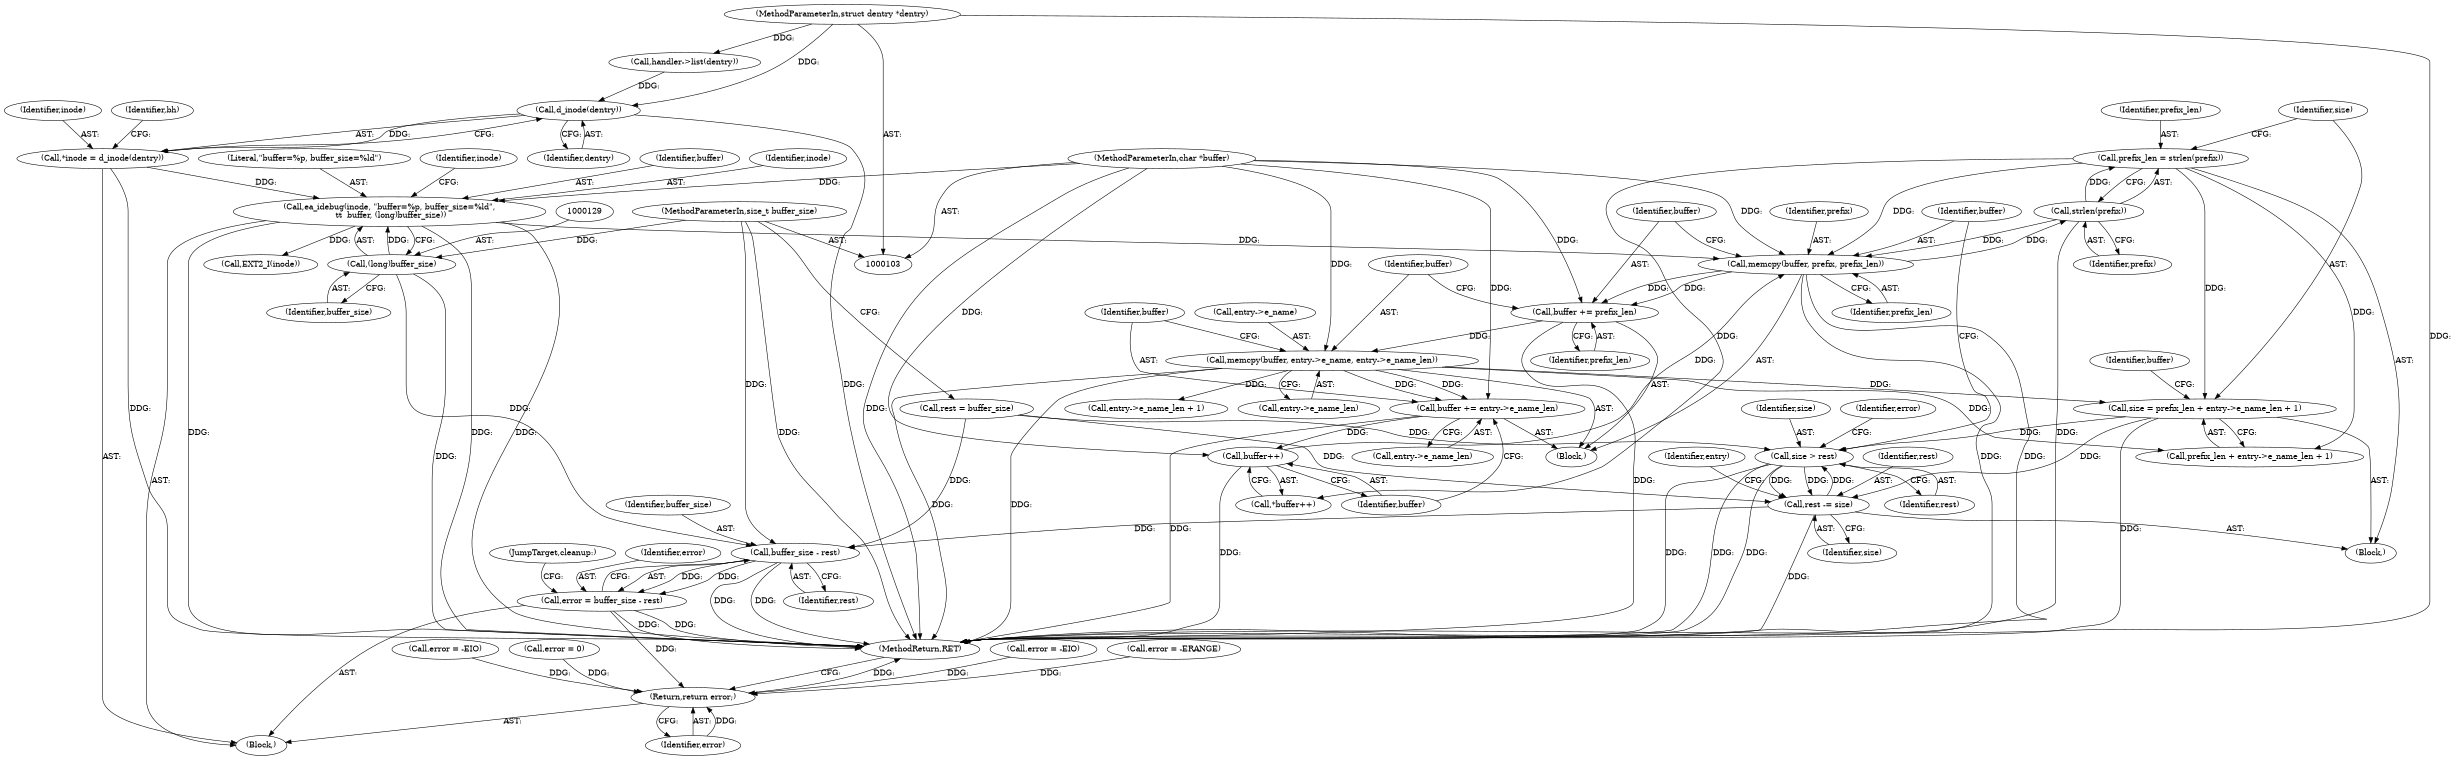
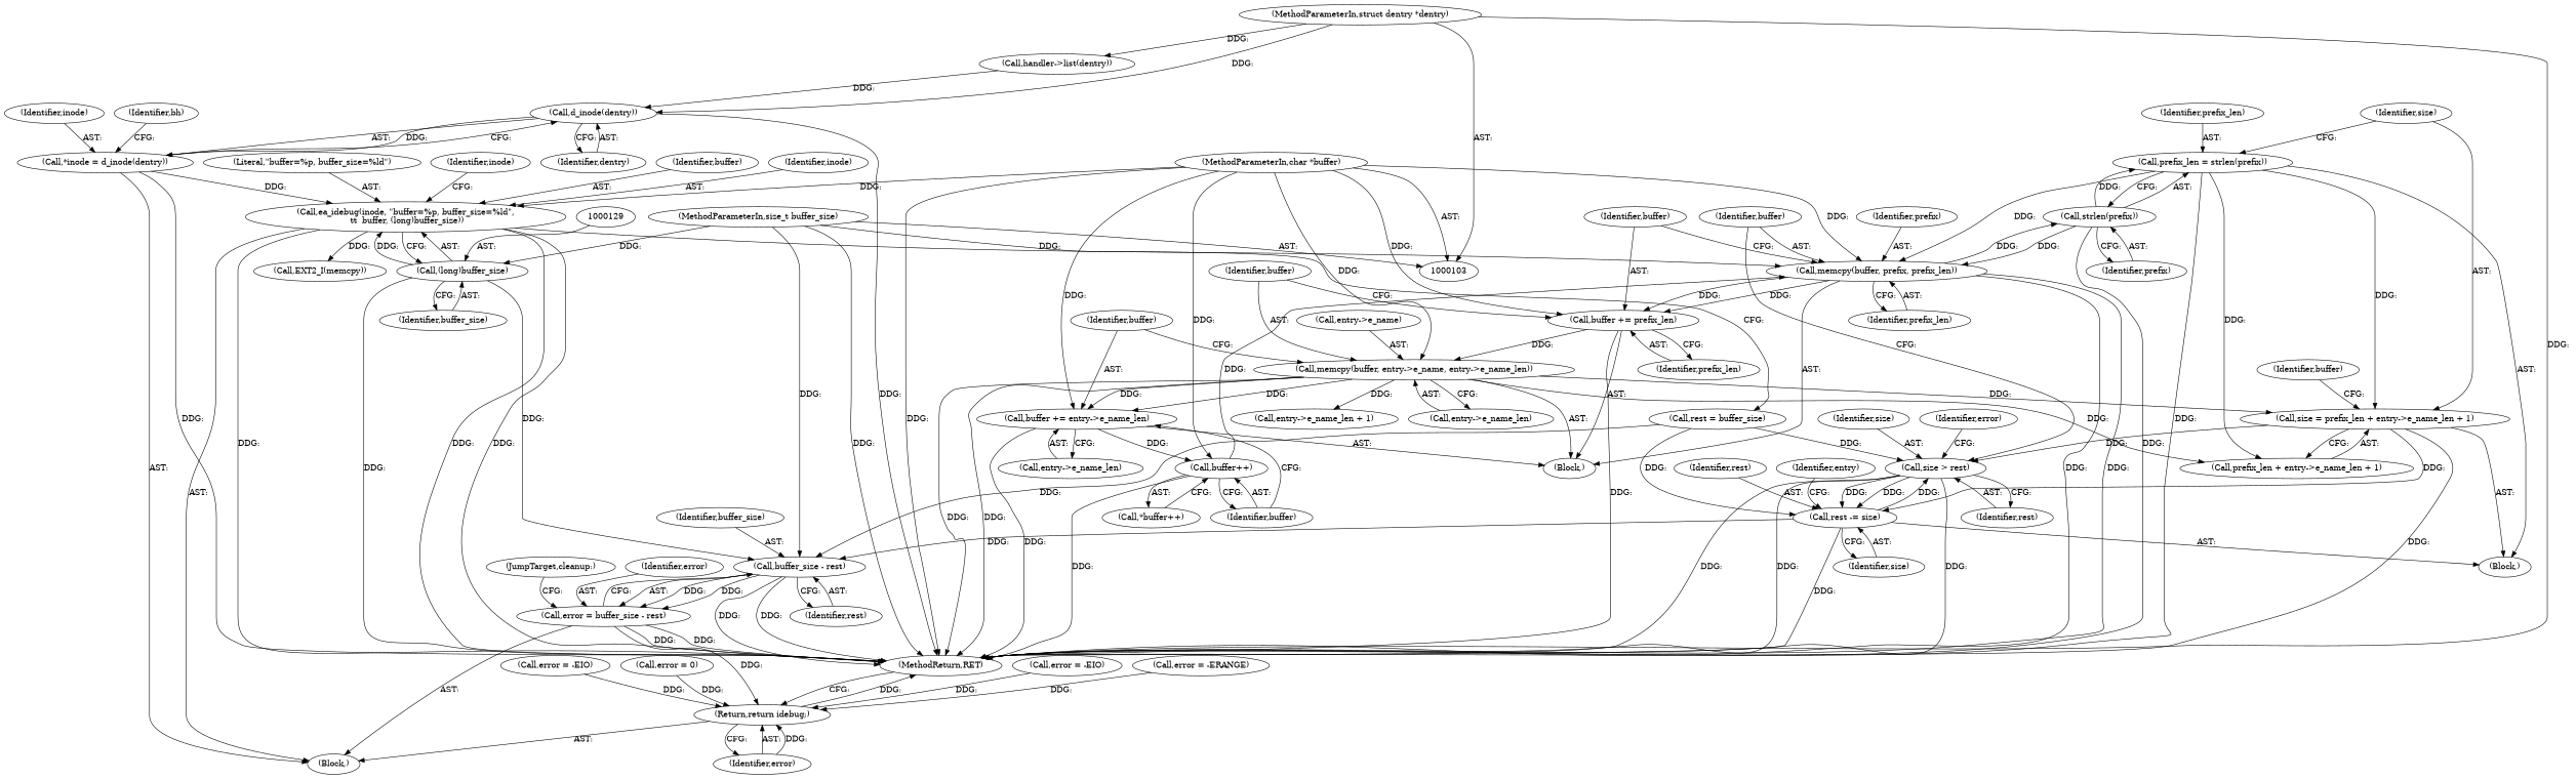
  digraph {
    n1 [label="(Call,size = prefix_len + entry->e_name_len + 1)"]
    n2 [label="(Call,size > rest)"]
    n3 [label="(Call,rest -= size)"]
    n4 [label="(Block,)"]
    n5 [label="(Call,prefix_len + entry->e_name_len + 1)"]
    n6 [label="(MethodReturn,RET)"]
    n7 [label="(Identifier,rest)"]
    n8 [label="(Call,buffer_size - rest)"]
    n9 [label="(Identifier,size)"]
-   n10 [label="(Return,return error;)"]
+   n10 [label="(Return,return idebug;)"]
    n11 [label="(Call,prefix_len = strlen(prefix))"]
    n12 [label="(Call,strlen(prefix))"]
    n13 [label="(Call,memcpy(buffer, prefix, prefix_len))"]
    n14 [label="(Identifier,prefix)"]
    n15 [label="(Call,buffer += prefix_len)"]
    n16 [label="(Identifier,prefix_len)"]
    n17 [label="(Block,)"]
    n18 [label="(Call,memcpy(buffer, entry->e_name, entry->e_name_len))"]
    n19 [label="(Identifier,prefix_len)"]
    n20 [label="(Call,ea_idebug(inode, \"buffer=%p, buffer_size=%ld\",\n \t\t  buffer, (long)buffer_size))"]
    n21 [label="(Call,(long)buffer_size)"]
    n22 [label="(Block,)"]
-   n23 [label="(Call,EXT2_I(inode))"]
+   n23 [label="(Call,EXT2_I(memcpy))"]
    n24 [label="(Identifier,buffer_size)"]
    n25 [label="(Call,*inode = d_inode(dentry))"]
    n26 [label="(Call,d_inode(dentry))"]
    n27 [label="(Identifier,dentry)"]
    n28 [label="(Call,handler->list(dentry))"]
    n29 [label="(MethodParameterIn,struct dentry *dentry)"]
    1000103
    n31 [label="(MethodParameterIn,char *buffer)"]
    n32 [label="(Call,buffer++)"]
    n33 [label="(Call,buffer += entry->e_name_len)"]
    n34 [label="(Identifier,buffer)"]
    n35 [label="(Call,*buffer++)"]
    n36 [label="(Call,entry->e_name_len)"]
    n37 [label="(Call,entry->e_name_len)"]
    n38 [label="(Call,entry->e_name_len + 1)"]
    n39 [label="(Call,error = buffer_size - rest)"]
    n40 [label="(Identifier,rest)"]
    n41 [label="(MethodParameterIn,size_t buffer_size)"]
    n42 [label="(Call,rest = buffer_size)"]
    n43 [label="(Identifier,error)"]
    n44 [label="(Identifier,size)"]
    n45 [label="(Identifier,inode)"]
    n46 [label="(Literal,\"buffer=%p, buffer_size=%ld\")"]
    n47 [label="(Identifier,error)"]
    n48 [label="(Identifier,buffer)"]
    n49 [label="(Call,error = -EIO)"]
    n50 [label="(Identifier,prefix_len)"]
    n51 [label="(Call,error = -ERANGE)"]
    n52 [label="(Identifier,bh)"]
    n53 [label="(Identifier,buffer)"]
    n54 [label="(Identifier,prefix)"]
    n55 [label="(Identifier,size)"]
    n56 [label="(Call,error = -EIO)"]
    n57 [label="(Identifier,error)"]
    n58 [label="(Call,error = 0)"]
    n59 [label="(Identifier,inode)"]
    n60 [label="(Identifier,buffer)"]
    n61 [label="(Identifier,buffer_size)"]
    n62 [label="(Identifier,entry)"]
    n63 [label="(JumpTarget,cleanup:)"]
    n64 [label="(Identifier,buffer)"]
    n65 [label="(Identifier,buffer)"]
    n66 [label="(Identifier,rest)"]
    n67 [label="(Identifier,inode)"]
    n68 [label="(Identifier,buffer)"]
    n69 [label="(Call,entry->e_name)"]
    1000129
    n1 -> n2 [label="DDG: "]
    n1 -> n3 [label="DDG: "]
    n1 -> n4 [label="AST: "]
    n1 -> n5 [label="CFG: "]
    n1 -> n6 [label="DDG: "]
    n2 -> n3 [label="DDG: "]
    n2 -> n3 [label="DDG: "]
    n2 -> n6 [label="DDG: "]
    n2 -> n6 [label="DDG: "]
    n2 -> n6 [label="DDG: "]
    n2 -> n7 [label="CFG: "]
    n3 -> n2 [label="DDG: "]
    n3 -> n4 [label="AST: "]
    n3 -> n6 [label="DDG: "]
    n3 -> n8 [label="DDG: "]
    n3 -> n9 [label="CFG: "]
    n5 -> n1 [label="AST: "]
    n6 -> n10 [label="CFG: "]
    n7 -> n2 [label="AST: "]
    n8 -> n6 [label="DDG: "]
    n8 -> n6 [label="DDG: "]
    n8 -> n39 [label="AST: "]
    n8 -> n39 [label="DDG: "]
    n8 -> n39 [label="DDG: "]
    n8 -> n40 [label="CFG: "]
    n9 -> n3 [label="AST: "]
    n10 -> n6 [label="DDG: "]
    n10 -> n22 [label="AST: "]
    n10 -> n43 [label="CFG: "]
    n11 -> n1 [label="DDG: "]
    n11 -> n4 [label="AST: "]
    n11 -> n5 [label="DDG: "]
-   n11 -> n35 [label="DDG: "]
+   n11 -> n6 [label="DDG: "]
    n11 -> n12 [label="CFG: "]
    n11 -> n13 [label="DDG: "]
    n12 -> n6 [label="DDG: "]
    n12 -> n11 [label="AST: "]
    n12 -> n11 [label="DDG: "]
    n12 -> n13 [label="DDG: "]
    n12 -> n14 [label="CFG: "]
    n13 -> n6 [label="DDG: "]
    n13 -> n6 [label="DDG: "]
    n13 -> n12 [label="DDG: "]
    n13 -> n15 [label="DDG: "]
    n13 -> n15 [label="DDG: "]
    n13 -> n16 [label="CFG: "]
    n13 -> n17 [label="AST: "]
    n14 -> n12 [label="AST: "]
    n15 -> n6 [label="DDG: "]
    n15 -> n17 [label="AST: "]
    n15 -> n18 [label="DDG: "]
    n15 -> n19 [label="CFG: "]
    n16 -> n13 [label="AST: "]
    n18 -> n1 [label="DDG: "]
    n18 -> n5 [label="DDG: "]
    n18 -> n6 [label="DDG: "]
    n18 -> n6 [label="DDG: "]
    n18 -> n17 [label="AST: "]
    n18 -> n33 [label="DDG: "]
    n18 -> n33 [label="DDG: "]
    n18 -> n37 [label="CFG: "]
    n18 -> n38 [label="DDG: "]
    n19 -> n15 [label="AST: "]
    n20 -> n6 [label="DDG: "]
    n20 -> n6 [label="DDG: "]
    n20 -> n6 [label="DDG: "]
    n20 -> n13 [label="DDG: "]
    n20 -> n21 [label="CFG: "]
    n20 -> n22 [label="AST: "]
    n20 -> n23 [label="DDG: "]
    n21 -> n6 [label="DDG: "]
    n21 -> n8 [label="DDG: "]
    n21 -> n20 [label="AST: "]
    n21 -> n20 [label="DDG: "]
    n21 -> n24 [label="CFG: "]
    n24 -> n21 [label="AST: "]
    n25 -> n6 [label="DDG: "]
    n25 -> n20 [label="DDG: "]
    n25 -> n22 [label="AST: "]
    n25 -> n26 [label="CFG: "]
    n26 -> n6 [label="DDG: "]
    n26 -> n25 [label="AST: "]
    n26 -> n25 [label="DDG: "]
    n26 -> n27 [label="CFG: "]
    n27 -> n26 [label="AST: "]
    n28 -> n26 [label="DDG: "]
    n29 -> n6 [label="DDG: "]
    n29 -> n26 [label="DDG: "]
    n29 -> n28 [label="DDG: "]
    n29 -> 1000103 [label="AST: "]
    n31 -> n6 [label="DDG: "]
    n31 -> n13 [label="DDG: "]
    n31 -> n15 [label="DDG: "]
    n31 -> n18 [label="DDG: "]
    n31 -> n20 [label="DDG: "]
    n31 -> 1000103 [label="AST: "]
    n31 -> n32 [label="DDG: "]
    n31 -> n33 [label="DDG: "]
    n32 -> n6 [label="DDG: "]
    n32 -> n13 [label="DDG: "]
    n32 -> n34 [label="CFG: "]
    n32 -> n35 [label="AST: "]
    n33 -> n6 [label="DDG: "]
    n33 -> n17 [label="AST: "]
    n33 -> n32 [label="DDG: "]
    n33 -> n36 [label="CFG: "]
    n34 -> n32 [label="AST: "]
    n34 -> n33 [label="CFG: "]
    n35 -> n32 [label="CFG: "]
    n36 -> n33 [label="AST: "]
    n37 -> n18 [label="AST: "]
    n39 -> n6 [label="DDG: "]
    n39 -> n6 [label="DDG: "]
    n39 -> n8 [label="CFG: "]
    n39 -> n10 [label="DDG: "]
    n39 -> n22 [label="AST: "]
    n40 -> n8 [label="AST: "]
    n41 -> n6 [label="DDG: "]
    n41 -> n8 [label="DDG: "]
    n41 -> n21 [label="DDG: "]
    n41 -> 1000103 [label="AST: "]
    n41 -> n42 [label="CFG: "]
    n42 -> n2 [label="DDG: "]
    n42 -> n3 [label="DDG: "]
    n42 -> n8 [label="DDG: "]
    n43 -> n10 [label="AST: "]
    n43 -> n10 [label="DDG: "]
    n44 -> n1 [label="AST: "]
    n44 -> n11 [label="CFG: "]
    n45 -> n25 [label="AST: "]
    n46 -> n20 [label="AST: "]
    n47 -> n2 [label="CFG: "]
    n48 -> n15 [label="CFG: "]
    n48 -> n18 [label="AST: "]
    n49 -> n10 [label="DDG: "]
    n50 -> n11 [label="AST: "]
    n51 -> n10 [label="DDG: "]
    n52 -> n25 [label="CFG: "]
    n53 -> n1 [label="CFG: "]
    n54 -> n13 [label="AST: "]
    n55 -> n2 [label="AST: "]
    n56 -> n10 [label="DDG: "]
    n57 -> n39 [label="AST: "]
    n58 -> n10 [label="DDG: "]
    n59 -> n20 [label="CFG: "]
    n60 -> n2 [label="CFG: "]
    n60 -> n13 [label="AST: "]
    n61 -> n8 [label="AST: "]
    n62 -> n3 [label="CFG: "]
    n63 -> n39 [label="CFG: "]
    n64 -> n18 [label="CFG: "]
    n64 -> n33 [label="AST: "]
    n65 -> n20 [label="AST: "]
    n66 -> n3 [label="AST: "]
    n67 -> n20 [label="AST: "]
    n68 -> n13 [label="CFG: "]
    n68 -> n15 [label="AST: "]
    n69 -> n18 [label="AST: "]
    1000129 -> n21 [label="AST: "]
  }
